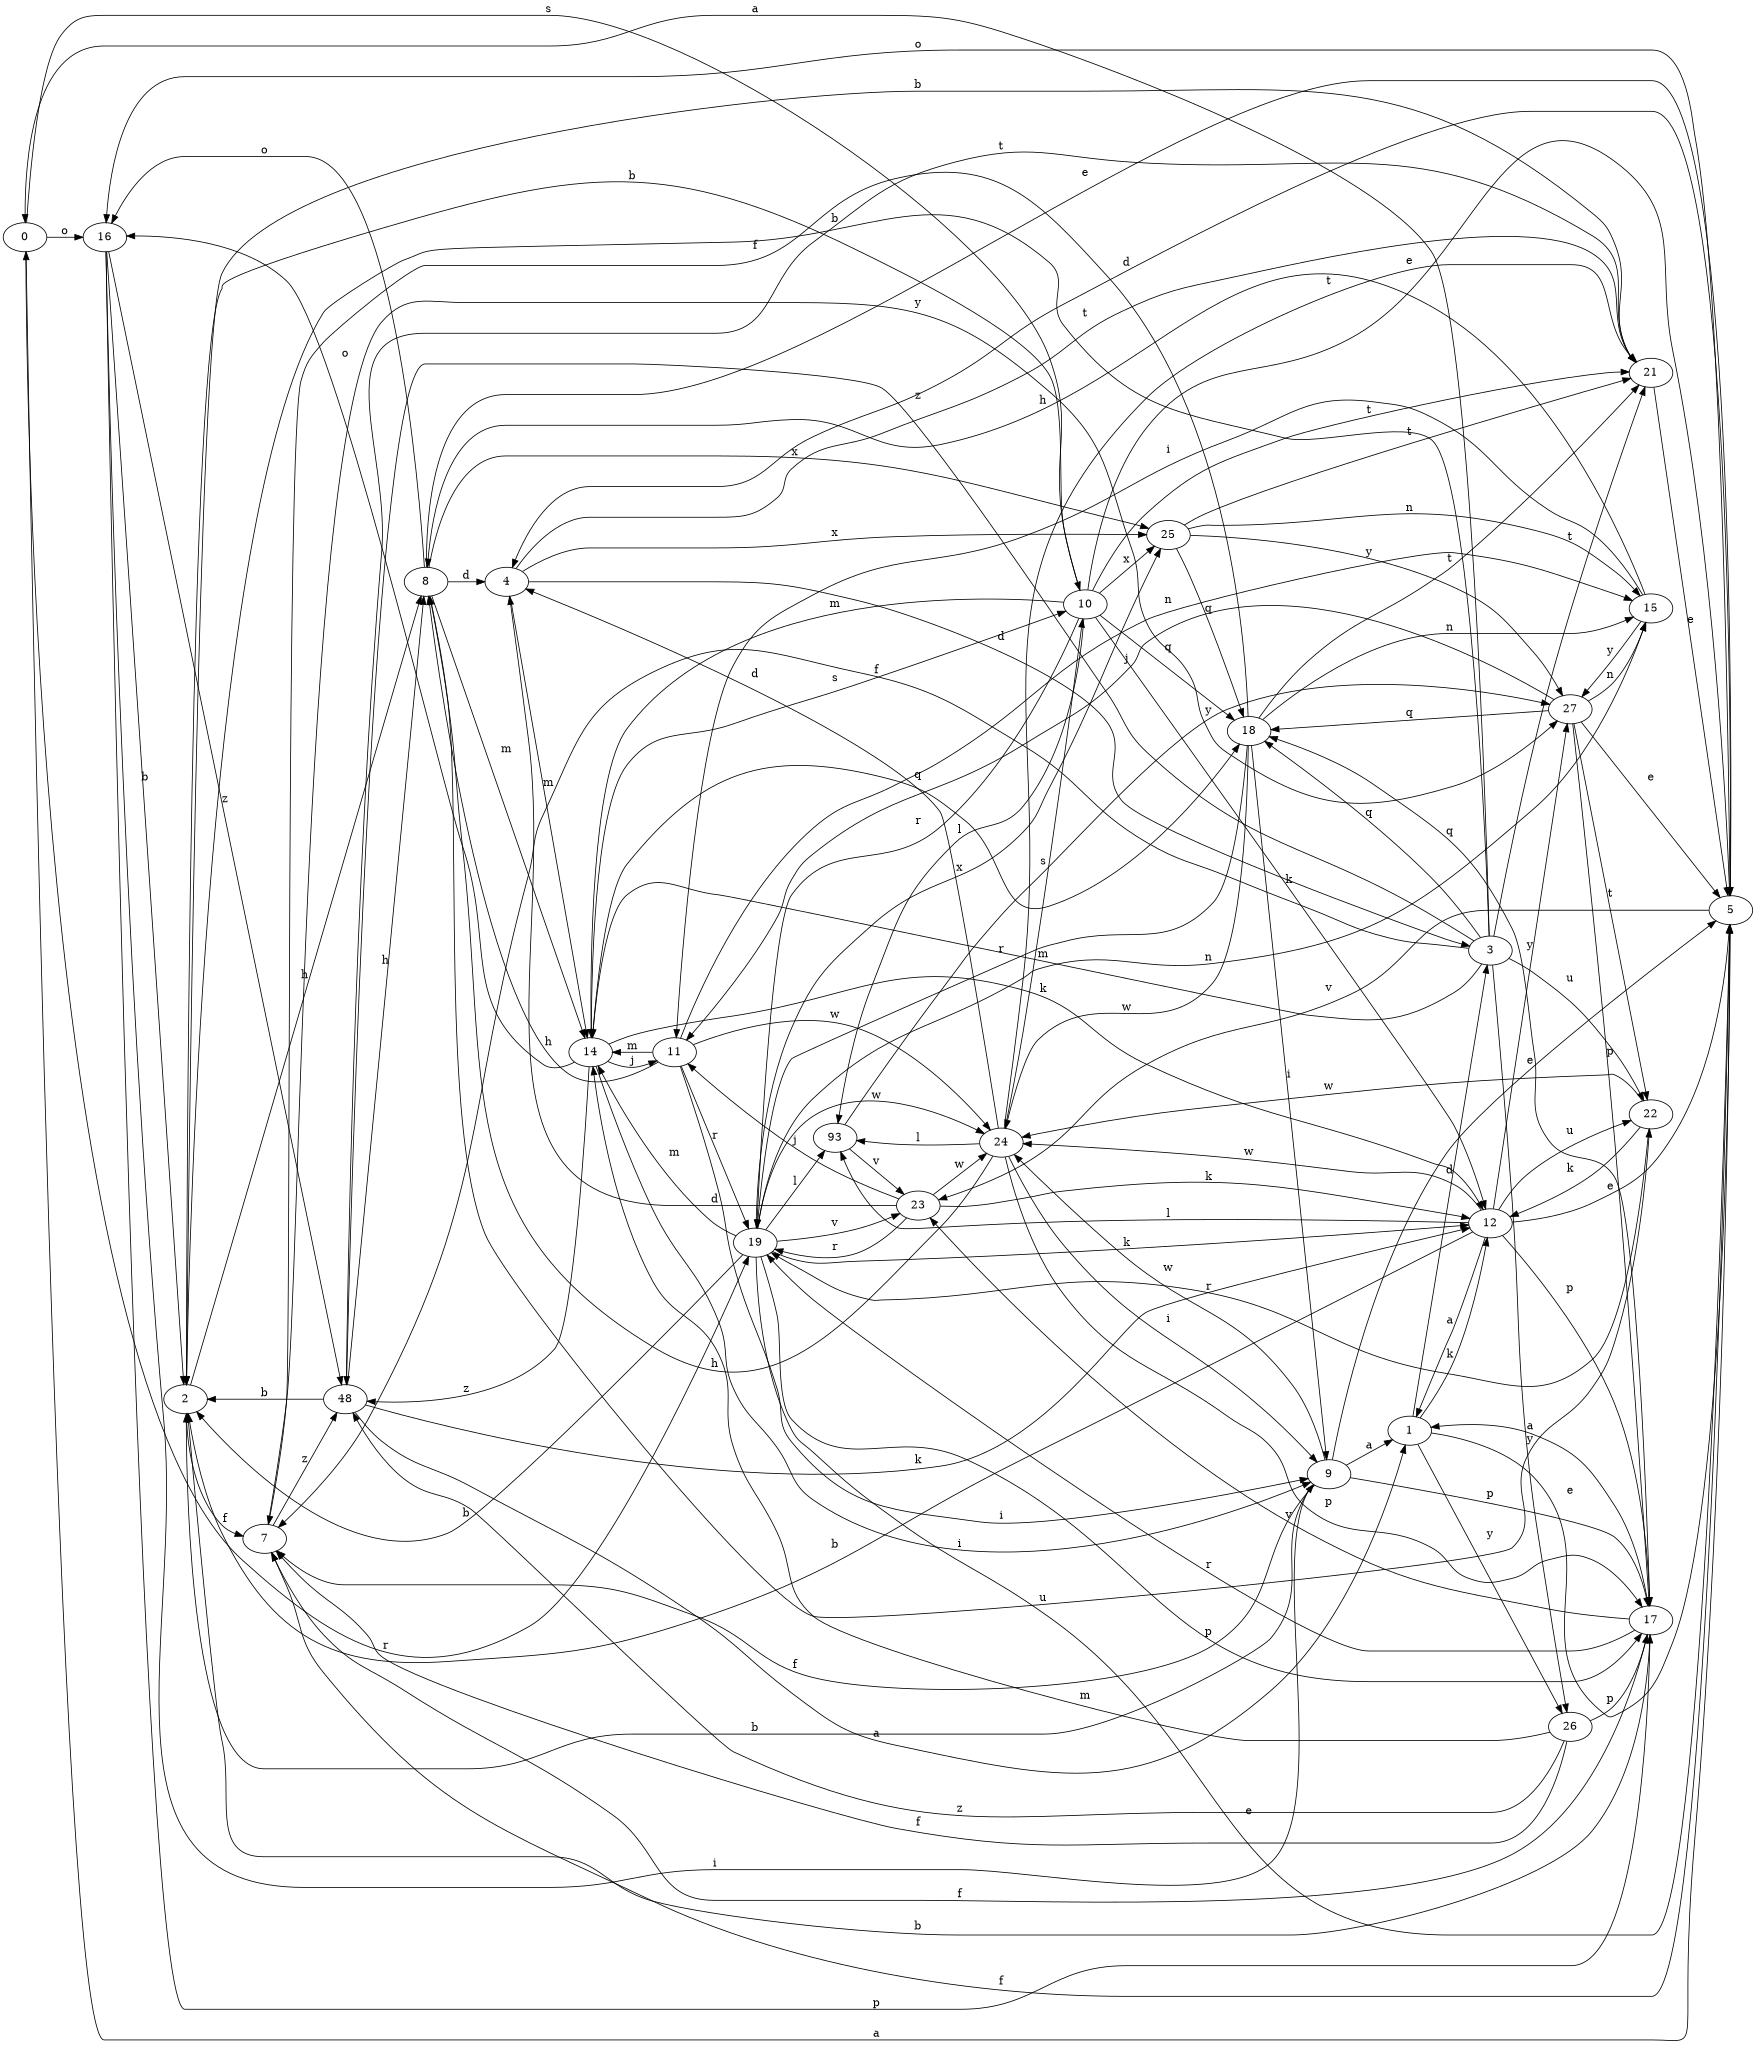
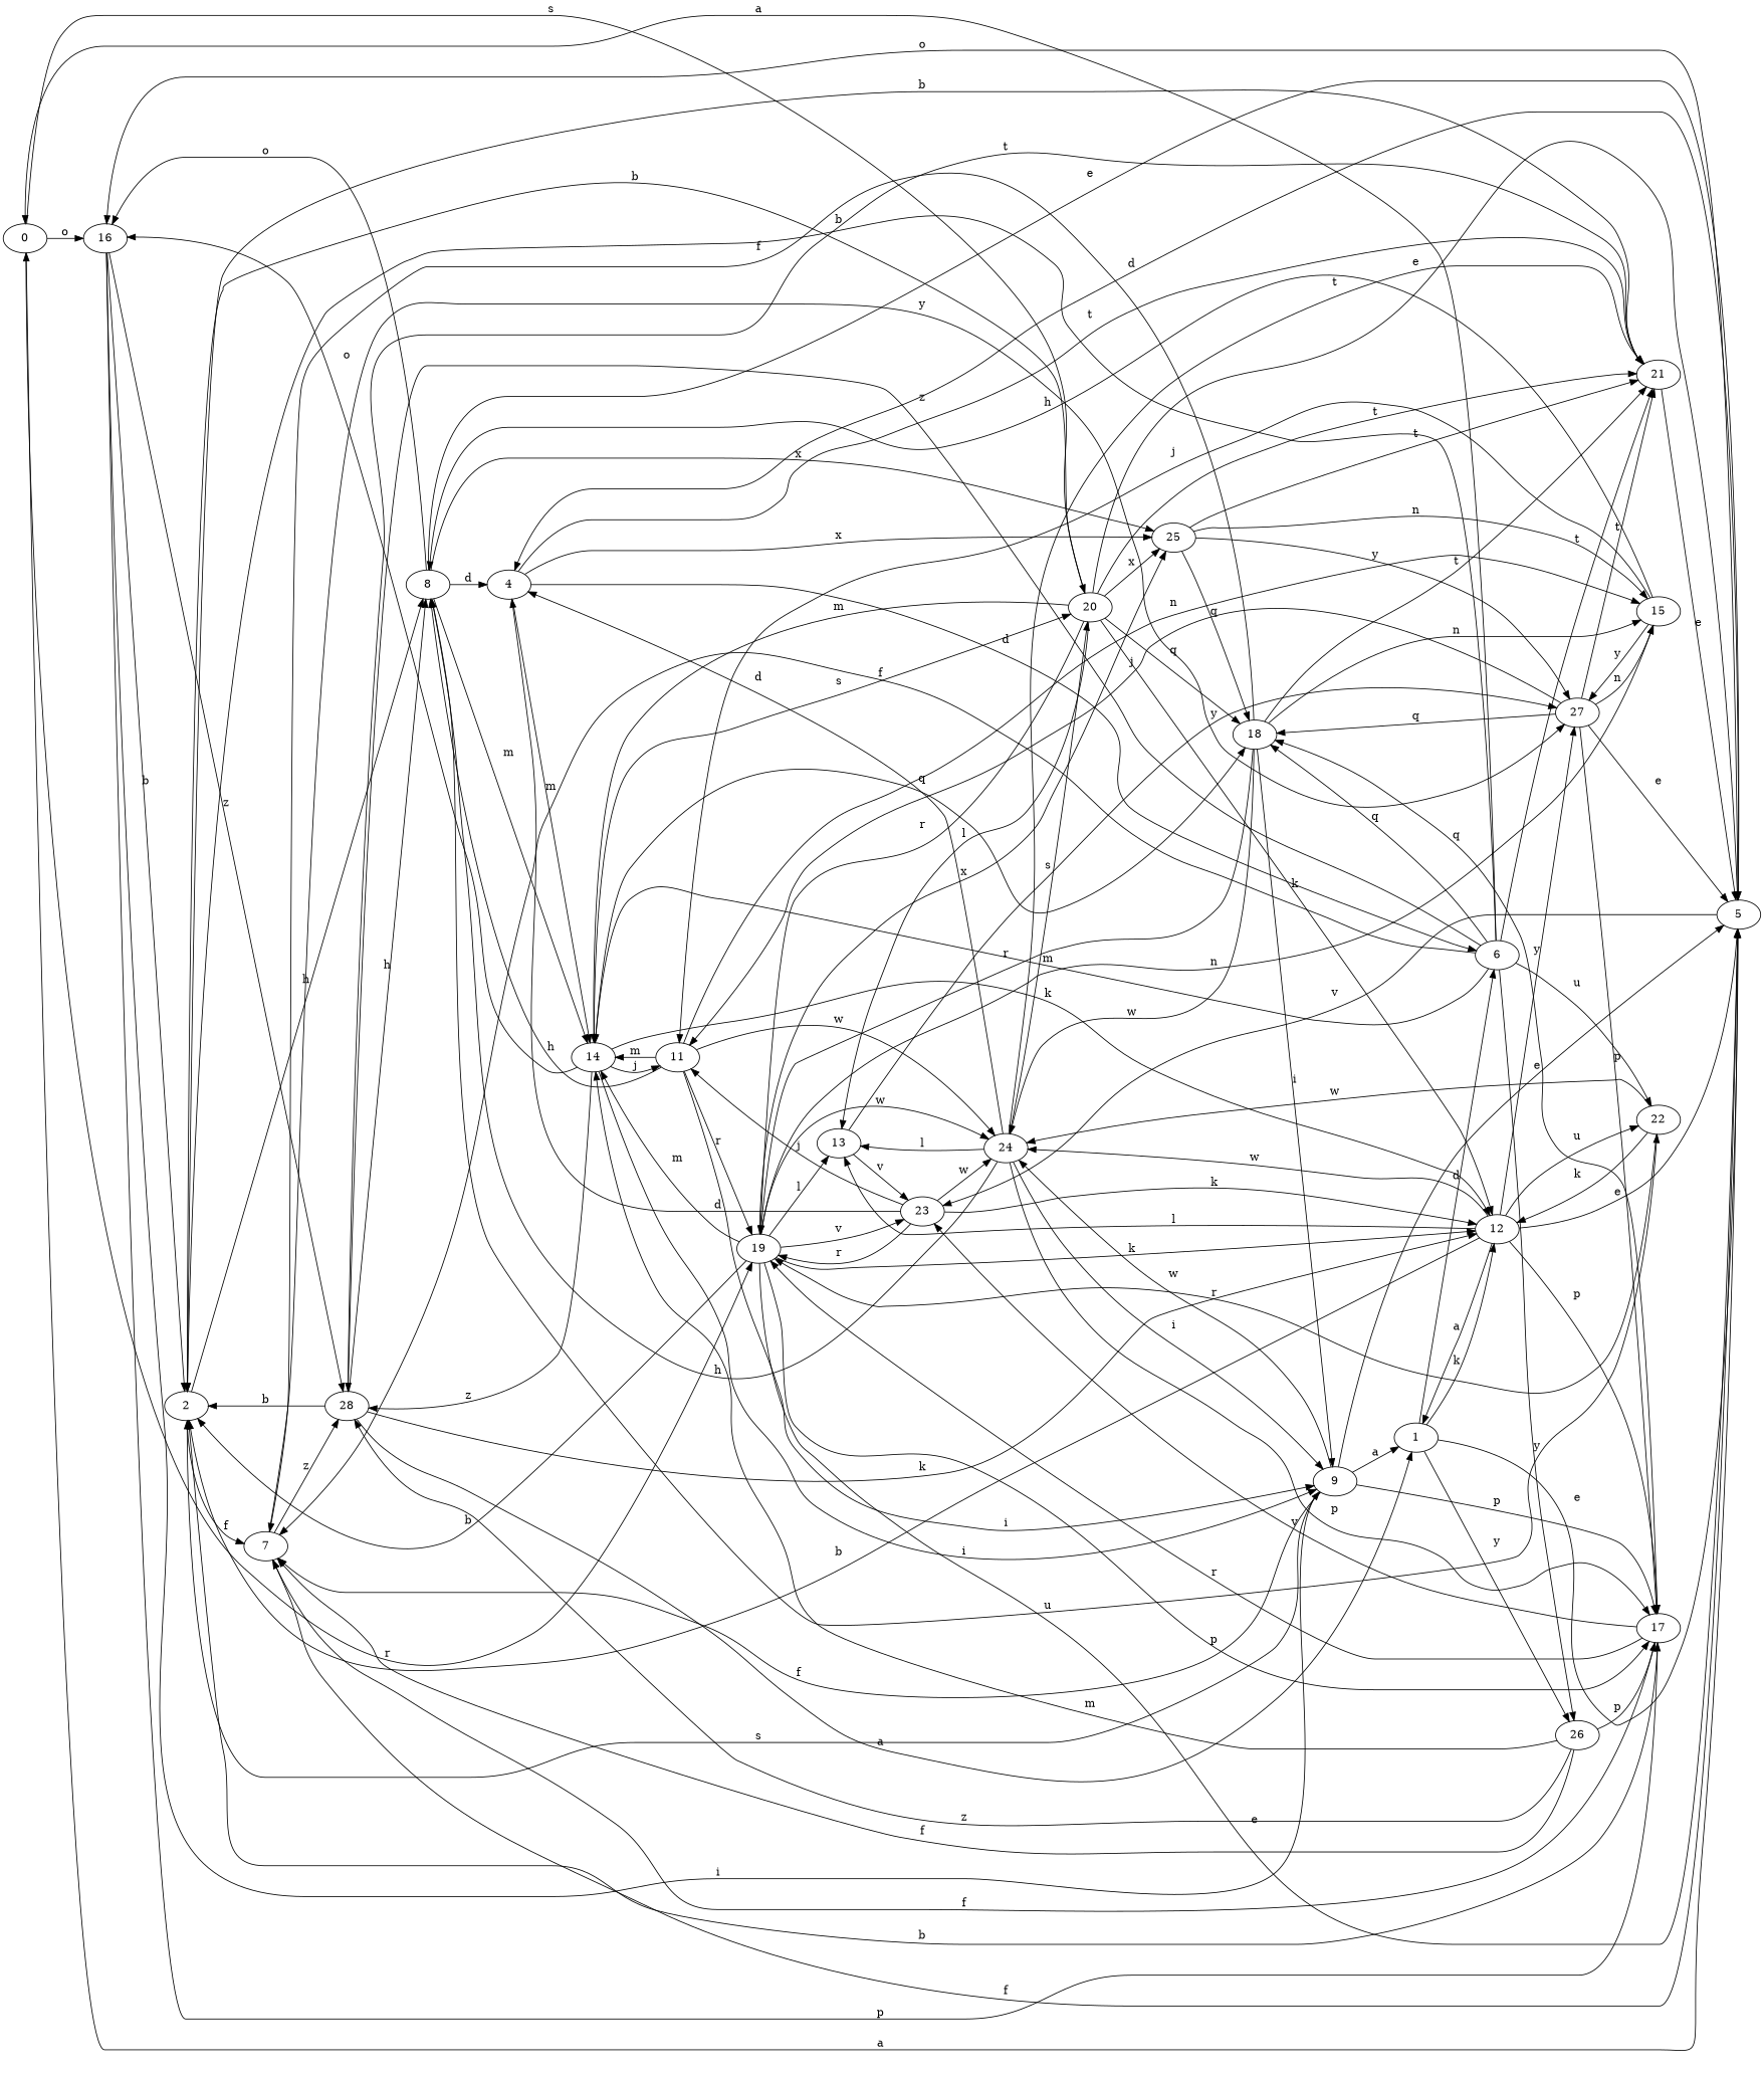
  strict digraph {
    rankdir=LR
    0
    16
    19
-   20 [label=10]
+   20
    2
-   28 [label=48]
+   28
    9
    17
    5
    12
    14
    25
    23
    24
    15
-   13 [label=93]
+   13
    18
    21
    1
-   3
+   3 [label=6]
    26
    7
    22
    4
    27
    8
    11
    0 -> 16 [label=o]
    0 -> 19 [label=r]
    0 -> 20 [label=s]
    16 -> 2 [label=b]
    16 -> 28 [label=z]
    16 -> 9 [label=i]
    16 -> 17 [label=p]
    19 -> 2 [label=b]
    19 -> 17 [label=p]
    19 -> 5 [label=e]
    19 -> 12 [label=k]
    19 -> 14 [label=m]
    19 -> 25 [label=x]
    19 -> 23 [label=v]
    19 -> 24 [label=w]
    19 -> 15 [label=n]
    19 -> 13 [label=l]
    20 -> 19 [label=r]
    20 -> 2 [label=b]
    20 -> 5 [label=e]
    20 -> 12 [label=k]
    20 -> 14 [label=m]
    20 -> 25 [label=x]
    20 -> 13 [label=l]
    20 -> 18 [label=q]
    20 -> 21 [label=t]
    2 -> 7 [label=f]
    2 -> 8 [label=h]
    28 -> 2 [label=b]
    28 -> 12 [label=k]
    28 -> 21 [label=t]
    28 -> 1 [label=a]
    28 -> 8 [label=h]
-   9 -> 2 [label=b]
+   9 -> 2 [label=s]
    9 -> 17 [label=p]
    9 -> 5 [label=e]
    9 -> 24 [label=w]
    9 -> 1 [label=a]
    9 -> 7 [label=f]
    17 -> 19 [label=r]
    17 -> 2 [label=b]
    17 -> 23 [label=v]
    17 -> 18 [label=q]
-   17 -> 1 [label=a]
    17 -> 7 [label=f]
    5 -> 0 [label=a]
    5 -> 16 [label=o]
    5 -> 23 [label=v]
    5 -> 7 [label=f]
    5 -> 4 [label=d]
    12 -> 2 [label=b]
    12 -> 17 [label=p]
    12 -> 5 [label=e]
    12 -> 24 [label=w]
    12 -> 13 [label=l]
    12 -> 1 [label=a]
    12 -> 22 [label=u]
    12 -> 27 [label=y]
    14 -> 16 [label=o]
    14 -> 20 [label=s]
    14 -> 28 [label=z]
    14 -> 9 [label=i]
    14 -> 12 [label=k]
    14 -> 18 [label=q]
    14 -> 11 [label=j]
    25 -> 15 [label=n]
    25 -> 18 [label=q]
    25 -> 21 [label=t]
    25 -> 27 [label=y]
    23 -> 19 [label=r]
    23 -> 12 [label=k]
    23 -> 24 [label=w]
    23 -> 4 [label=d]
    23 -> 11 [label=j]
    24 -> 20 [label=s]
    24 -> 9 [label=i]
    24 -> 17 [label=p]
    24 -> 13 [label=l]
    24 -> 21 [label=t]
    24 -> 4 [label=d]
    24 -> 8 [label=h]
    15 -> 27 [label=y]
    15 -> 8 [label=h]
-   15 -> 11 [label=i]
+   15 -> 11 [label=j]
    13 -> 23 [label=v]
    13 -> 27 [label=y]
    18 -> 19 [label=r]
    18 -> 9 [label=i]
    18 -> 24 [label=w]
    18 -> 15 [label=n]
    18 -> 21 [label=t]
    18 -> 7 [label=f]
    21 -> 2 [label=b]
    21 -> 5 [label=e]
    1 -> 5 [label=e]
    1 -> 12 [label=k]
    1 -> 3 [label=d]
    1 -> 26 [label=y]
    3 -> 0 [label=a]
    3 -> 2 [label=b]
    3 -> 28 [label=z]
    3 -> 14 [label=m]
    3 -> 18 [label=q]
    3 -> 21 [label=t]
    3 -> 26 [label=y]
    3 -> 7 [label=f]
    3 -> 22 [label=u]
    26 -> 28 [label=z]
    26 -> 17 [label=p]
    26 -> 14 [label=m]
    26 -> 7 [label=f]
    7 -> 28 [label=z]
    7 -> 27 [label=y]
    22 -> 19 [label=r]
    22 -> 12 [label=k]
    22 -> 24 [label=w]
    4 -> 14 [label=m]
    4 -> 25 [label=x]
    4 -> 21 [label=t]
    4 -> 3 [label=d]
    27 -> 17 [label=p]
    27 -> 5 [label=e]
    27 -> 15 [label=n]
    27 -> 18 [label=q]
-   27 -> 22 [label=t]
+   27 -> 21 [label=t]
    27 -> 11 [label=j]
    8 -> 16 [label=o]
    8 -> 5 [label=e]
    8 -> 14 [label=m]
    8 -> 25 [label=x]
    8 -> 22 [label=u]
    8 -> 4 [label=d]
    11 -> 19 [label=r]
    11 -> 9 [label=i]
    11 -> 14 [label=m]
    11 -> 24 [label=w]
    11 -> 15 [label=n]
    11 -> 8 [label=h]
  }
